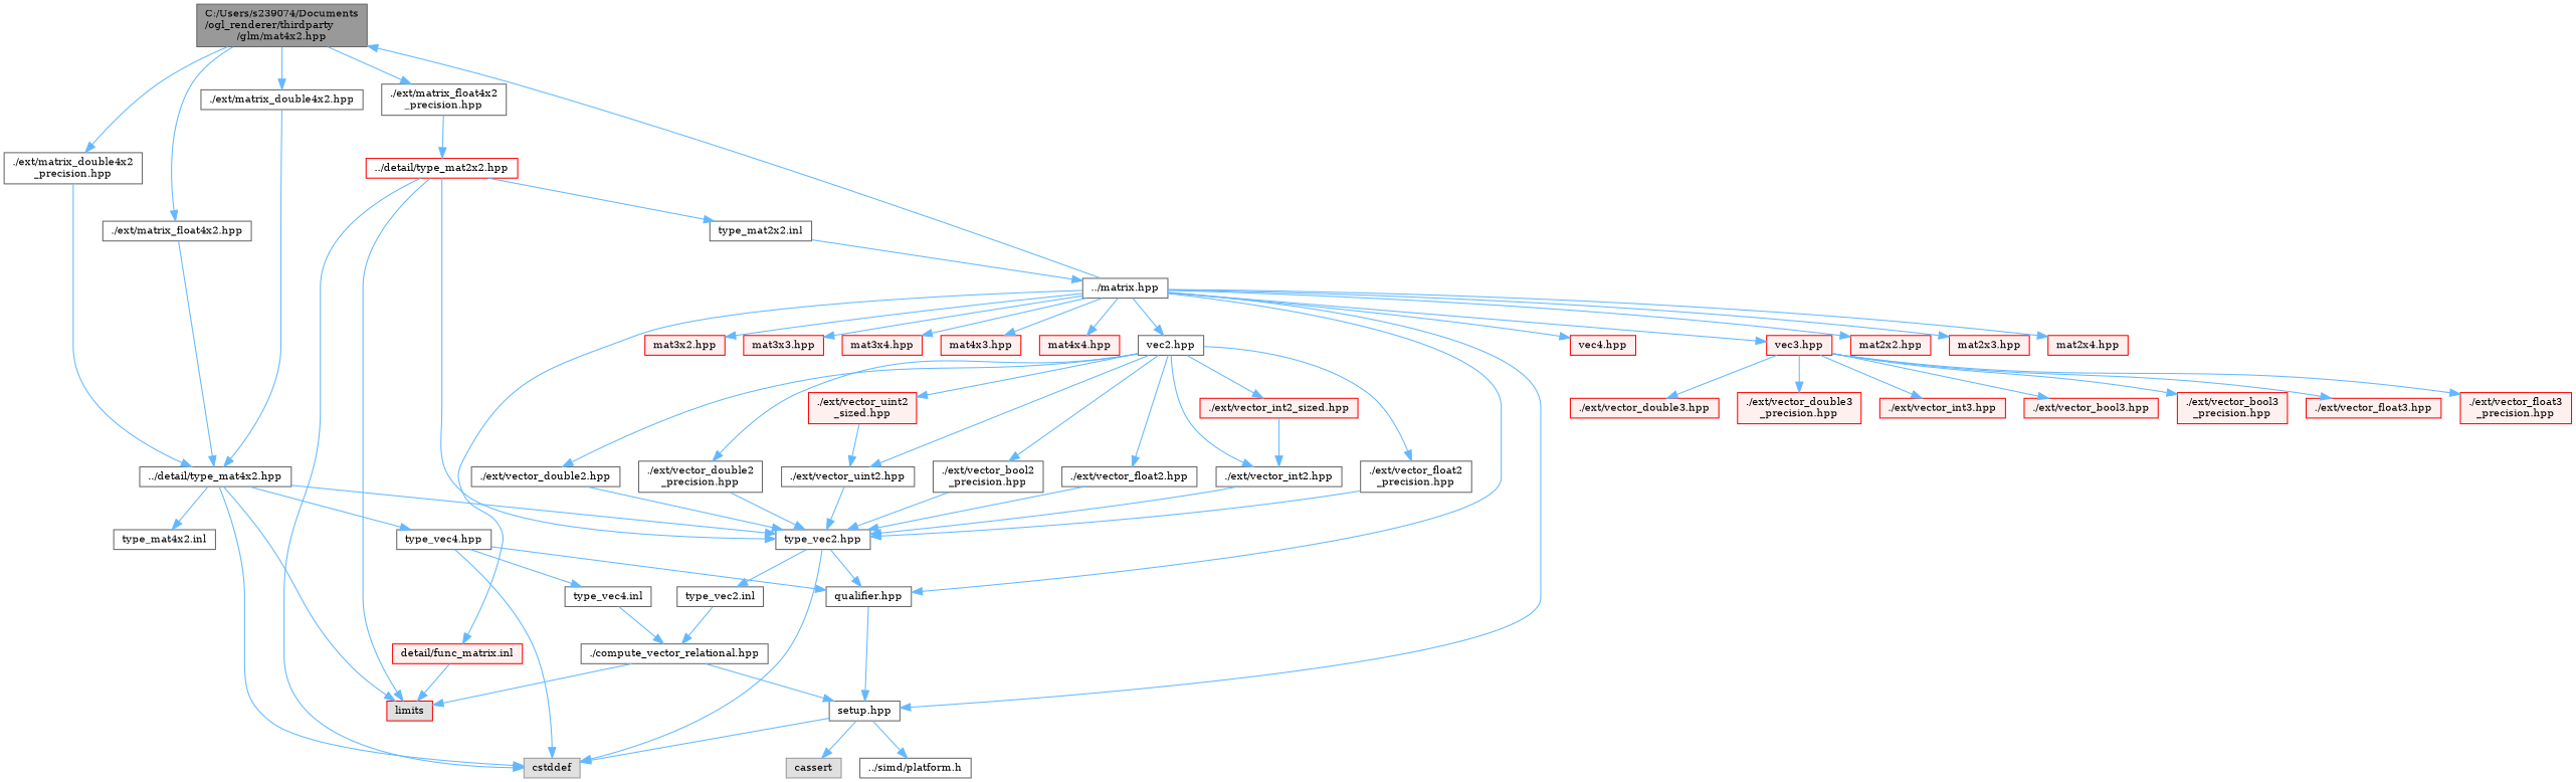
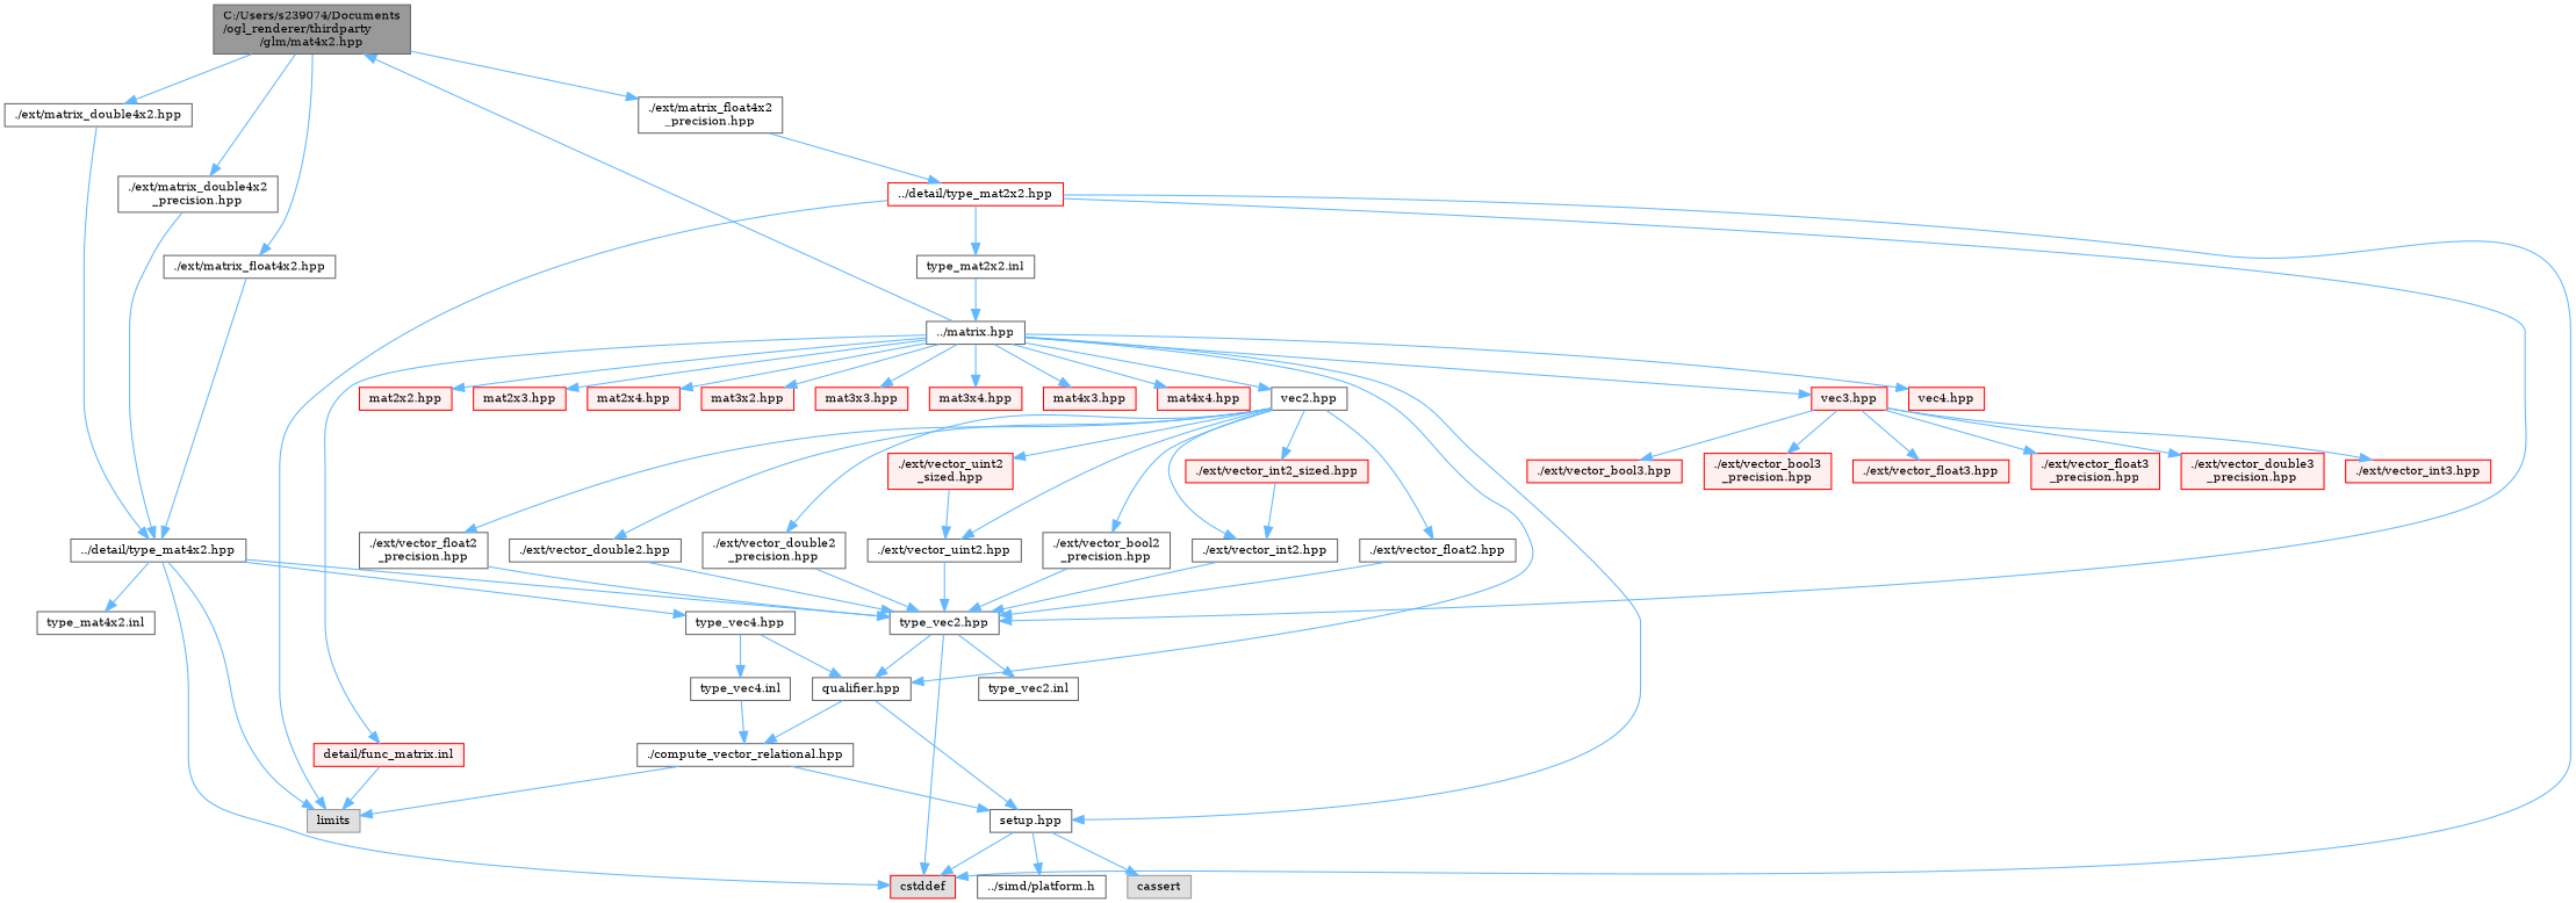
  digraph {
    fontname="DejaVu Serif"
    node [color=grey40 fillcolor=white fontname="DejaVu Serif" fontsize=10 shape=box style=filled]
    edge [color=steelblue1 fontname="DejaVu Serif" fontsize=10 labelfontname=Helvetica labelfontsize=10 style=solid]
    n1 [color=gray40 fillcolor=grey60 fontcolor=black height=0.2 label="C:/Users/s239074/Documents\l/ogl_renderer/thirdparty\l/glm/mat4x2.hpp" width=0.4]
    n2 [height=0.2 label="./ext/matrix_double4x2.hpp" width=0.4]
    n3 [height=0.2 label="./ext/matrix_double4x2\l_precision.hpp" width=0.4]
    n4 [height=0.2 label="./ext/matrix_float4x2.hpp" width=0.4]
    n5 [height=0.2 label="./ext/matrix_float4x2\l_precision.hpp" width=0.4]
    n6 [height=0.2 label="../detail/type_mat4x2.hpp" width=0.4]
    n7 [color=red height=0.2 label="../detail/type_mat2x2.hpp" width=0.4]
    n8 [height=0.2 label="type_vec2.hpp" width=0.4]
-   n9 [color=grey60 fillcolor="#E0E0E0" height=0.2 label=cstddef width=0.4]
-   n10 [color=red fillcolor="#E0E0E0" height=0.2 label=limits width=0.4]
+   n9 [color=red fillcolor="#E0E0E0" height=0.2 label=cstddef width=0.4]
+   n10 [color=grey60 fillcolor="#E0E0E0" height=0.2 label=limits width=0.4]
    n11 [height=0.2 label="type_vec4.hpp" width=0.4]
    n12 [height=0.2 label="type_mat4x2.inl" width=0.4]
    n13 [height=0.2 label="qualifier.hpp" width=0.4]
    n14 [height=0.2 label="type_vec2.inl" width=0.4]
    n15 [height=0.2 label="type_vec4.inl" width=0.4]
    n16 [height=0.2 label="setup.hpp" width=0.4]
    n17 [height=0.2 label="./compute_vector_relational.hpp" width=0.4]
    n18 [color=grey60 fillcolor="#E0E0E0" height=0.2 label=cassert width=0.4]
    n19 [height=0.2 label="../simd/platform.h" width=0.4]
    n20 [height=0.2 label="type_mat2x2.inl" width=0.4]
    n21 [height=0.2 label="../matrix.hpp" width=0.4]
    n22 [height=0.2 label="vec2.hpp" width=0.4]
    n23 [color=red fillcolor="#FFF0F0" height=0.2 label="vec3.hpp" width=0.4]
    n24 [color=red fillcolor="#FFF0F0" height=0.2 label="vec4.hpp" width=0.4]
    n25 [color=red fillcolor="#FFF0F0" height=0.2 label="mat2x2.hpp" width=0.4]
    n26 [color=red fillcolor="#FFF0F0" height=0.2 label="mat2x3.hpp" width=0.4]
    n27 [color=red fillcolor="#FFF0F0" height=0.2 label="mat2x4.hpp" width=0.4]
    n28 [color=red fillcolor="#FFF0F0" height=0.2 label="mat3x2.hpp" width=0.4]
    n29 [color=red fillcolor="#FFF0F0" height=0.2 label="mat3x3.hpp" width=0.4]
    n30 [color=red fillcolor="#FFF0F0" height=0.2 label="mat3x4.hpp" width=0.4]
    n31 [color=red fillcolor="#FFF0F0" height=0.2 label="mat4x3.hpp" width=0.4]
    n32 [color=red fillcolor="#FFF0F0" height=0.2 label="mat4x4.hpp" width=0.4]
    n33 [color=red fillcolor="#FFF0F0" height=0.2 label="detail/func_matrix.inl" width=0.4]
    n34 [height=0.2 label="./ext/vector_bool2\l_precision.hpp" width=0.4]
    n35 [height=0.2 label="./ext/vector_float2.hpp" width=0.4]
    n36 [height=0.2 label="./ext/vector_float2\l_precision.hpp" width=0.4]
    n37 [height=0.2 label="./ext/vector_double2.hpp" width=0.4]
    n38 [height=0.2 label="./ext/vector_double2\l_precision.hpp" width=0.4]
    n39 [height=0.2 label="./ext/vector_int2.hpp" width=0.4]
    n40 [color=red fillcolor="#FFF0F0" height=0.2 label="./ext/vector_int2_sized.hpp" width=0.4]
    n41 [height=0.2 label="./ext/vector_uint2.hpp" width=0.4]
    n42 [color=red fillcolor="#FFF0F0" height=0.2 label="./ext/vector_uint2\l_sized.hpp" width=0.4]
    n43 [color=red fillcolor="#FFF0F0" height=0.2 label="./ext/vector_bool3.hpp" width=0.4]
    n44 [color=red fillcolor="#FFF0F0" height=0.2 label="./ext/vector_bool3\l_precision.hpp" width=0.4]
    n45 [color=red fillcolor="#FFF0F0" height=0.2 label="./ext/vector_float3.hpp" width=0.4]
    n46 [color=red fillcolor="#FFF0F0" height=0.2 label="./ext/vector_float3\l_precision.hpp" width=0.4]
-   n47 [color=red fillcolor="#FFF0F0" height=0.2 label="./ext/vector_double3.hpp" width=0.4]
    n48 [color=red fillcolor="#FFF0F0" height=0.2 label="./ext/vector_double3\l_precision.hpp" width=0.4]
    n49 [color=red fillcolor="#FFF0F0" height=0.2 label="./ext/vector_int3.hpp" width=0.4]
    n1 -> n2
    n1 -> n3
    n1 -> n4
    n1 -> n5
    n2 -> n6
    n3 -> n6
    n4 -> n6
    n5 -> n7
    n6 -> n8
    n6 -> n9
    n6 -> n10
    n6 -> n11
    n6 -> n12
    n7 -> n8
    n7 -> n9
    n7 -> n10
    n7 -> n20
    n8 -> n9
    n8 -> n13
    n8 -> n14
-   n11 -> n9
    n11 -> n13
    n11 -> n15
    n13 -> n16
-   n14 -> n17
+   n13 -> n17
    n15 -> n17
    n16 -> n9
    n16 -> n18
    n16 -> n19
    n17 -> n10
    n17 -> n16
    n20 -> n21
    n21 -> n1
    n21 -> n13
    n21 -> n16
    n21 -> n22
    n21 -> n23
    n21 -> n24
    n21 -> n25
    n21 -> n26
    n21 -> n27
    n21 -> n28
    n21 -> n29
    n21 -> n30
    n21 -> n31
    n21 -> n32
    n21 -> n33
    n22 -> n34
    n22 -> n35
    n22 -> n36
    n22 -> n37
    n22 -> n38
    n22 -> n39
    n22 -> n40
    n22 -> n41
    n22 -> n42
    n23 -> n43
    n23 -> n44
    n23 -> n45
    n23 -> n46
-   n23 -> n47
    n23 -> n48
    n23 -> n49
    n33 -> n10
    n34 -> n8
    n35 -> n8
    n36 -> n8
    n37 -> n8
    n38 -> n8
    n39 -> n8
    n40 -> n39
    n41 -> n8
    n42 -> n41
  }
